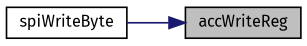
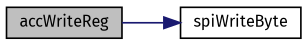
  digraph {
    rankdir=LR
    fontname="Fira Sans"
    node [color=black fontname="Fira Sans" fontsize=10 shape=record style=filled]
    n1 [fillcolor=grey75 fontcolor=black height=0.2 label=accWriteReg width=0.4]
    n2 [fillcolor=white height=0.2 label=spiWriteByte width=0.4]
-   n2 -> n1 [color=midnightblue fontname="Fira Sans" fontsize=10 labelfontname=Helvetica labelfontsize=10 style=solid]
+   n1 -> n2 [color=midnightblue fontname="Fira Sans" fontsize=10 labelfontname=Helvetica labelfontsize=10 style=solid]
  }
